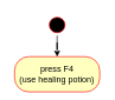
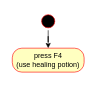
  <mxCell id="0" />
  <mxCell id="1" parent="0" />
  <mxCell id="2" value="" style="edgeStyle=orthogonalEdgeStyle;rounded=0;orthogonalLoop=1;jettySize=auto;html=1;" edge="1" parent="1" source="3" target="4"><mxGeometry relative="1" as="geometry" /></mxCell>
  <mxCell id="3" value="" style="ellipse;html=1;shape=startState;fillColor=#000000;strokeColor=#ff0000;" vertex="1" parent="1"><mxGeometry x="65" y="20" width="30" height="30" as="geometry" /></mxCell>
- <mxCell id="4" value="press F4&lt;br&gt;(use healing potion)" style="rounded=1;whiteSpace=wrap;html=1;arcSize=40;fontColor=#000000;fillColor=#ffffc0;strokeColor=#ff0000;" vertex="1" parent="1"><mxGeometry x="20" y="80" width="120" height="50" as="geometry" /></mxCell>
+ <mxCell id="4" value="press F4&lt;br&gt;(use healing potion)" style="rounded=1;whiteSpace=wrap;html=1;arcSize=40;fontColor=#000000;fillColor=#ffffc0;strokeColor=#ff0000;" vertex="1" parent="1"><mxGeometry x="20" y="80" width="120" height="40" as="geometry" /></mxCell>
